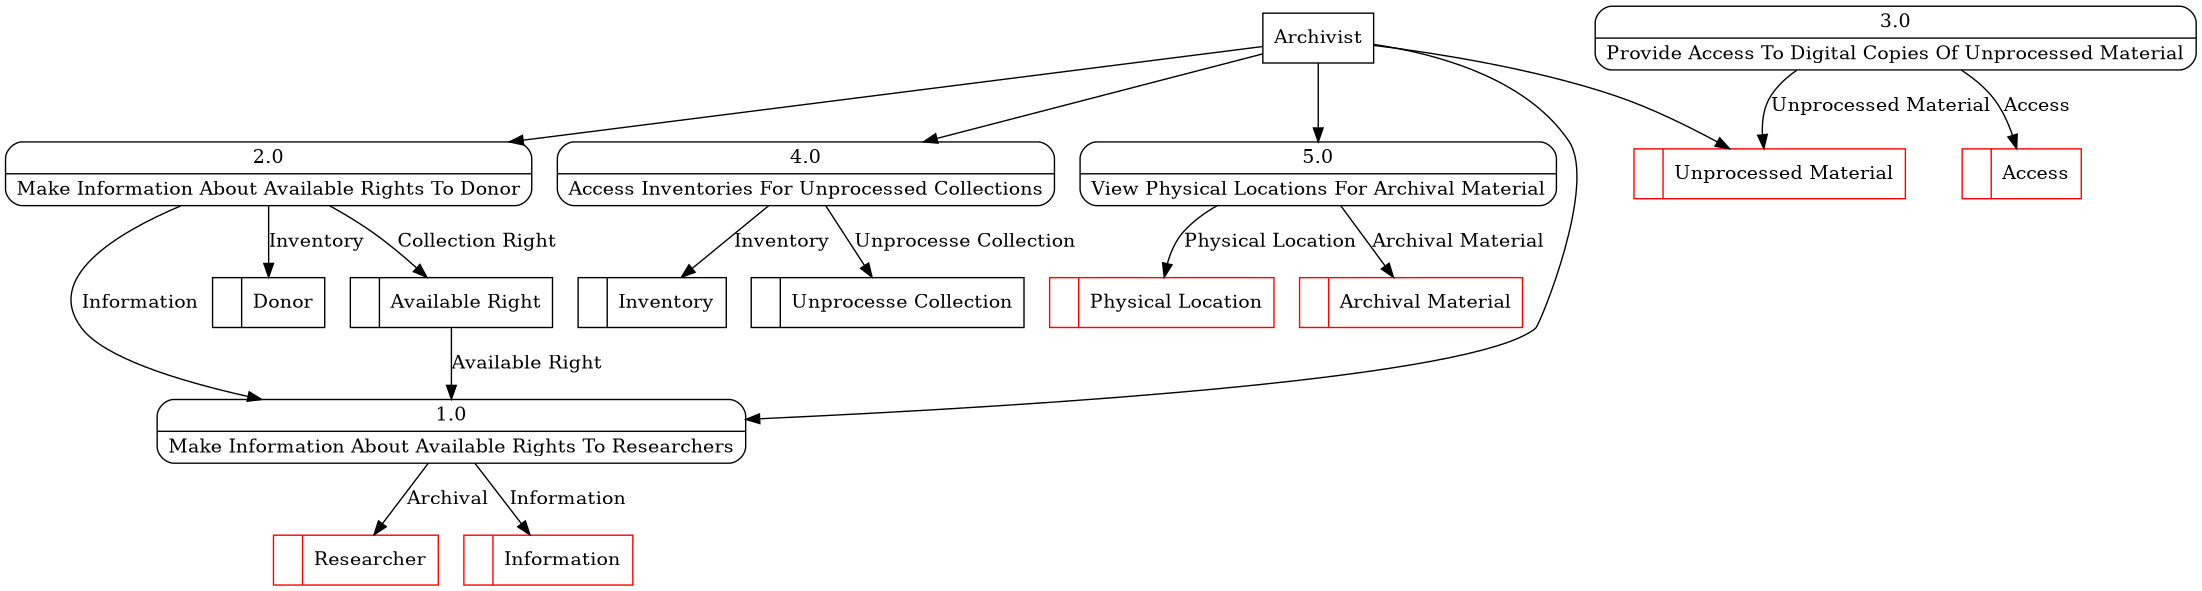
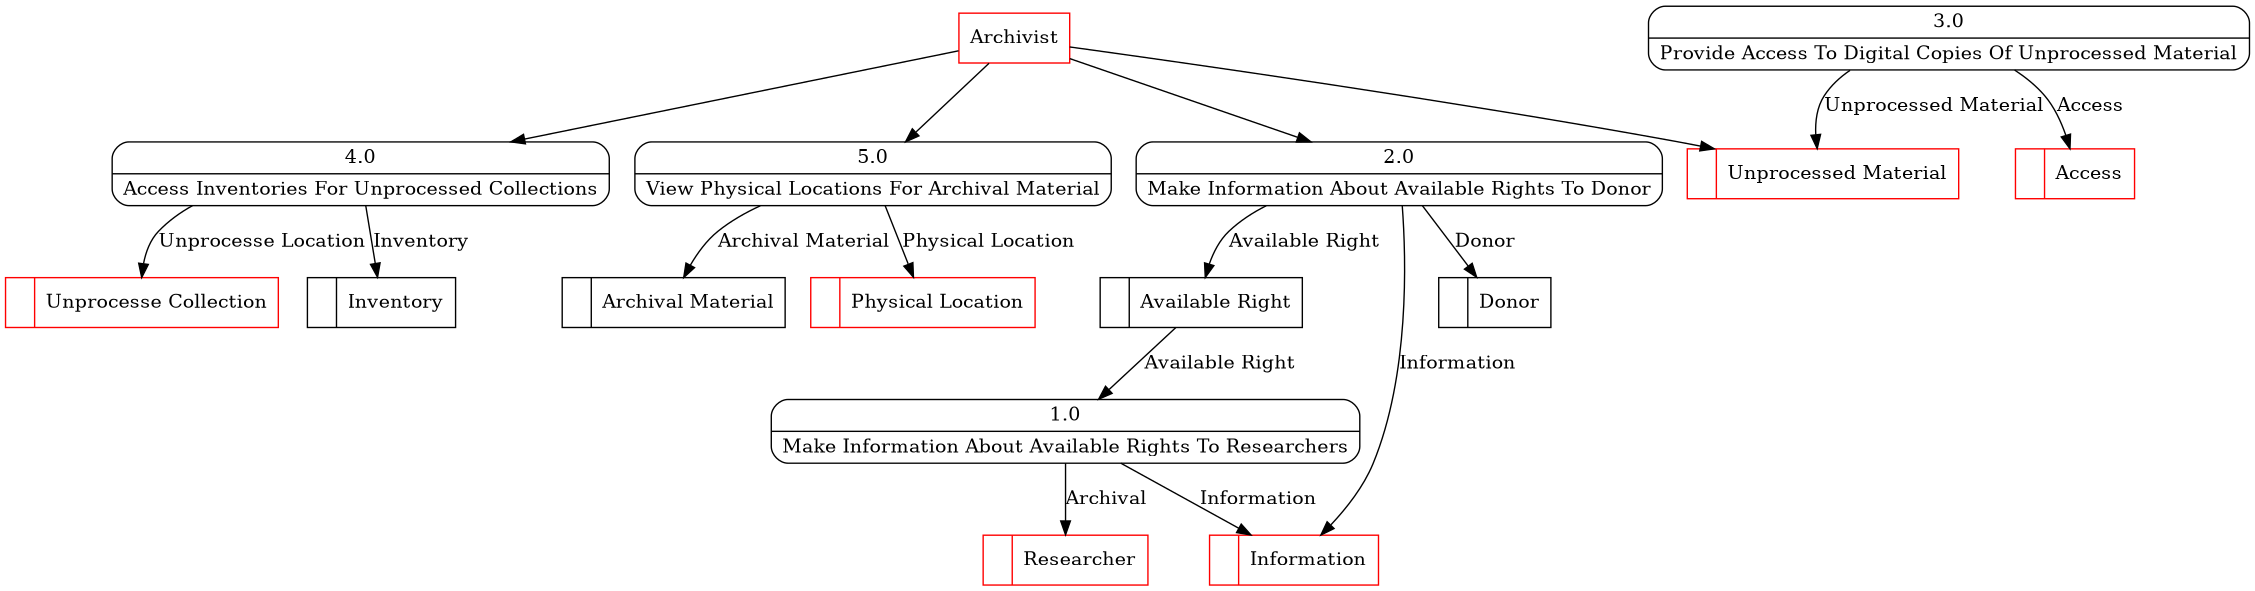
  digraph {
    node [shape=record]
    n1 [color=red label="<f0>  |<f1> Researcher "]
    n2 [color=red label="<f0>  |<f1> Information "]
    n3 [label="<f0>  |<f1> Available Right "]
    n4 [label="{<f0> 1.0|<f1> Make Information About Available Rights To Researchers }" shape=Mrecord]
    n5 [label="<f0>  |<f1> Donor "]
    n6 [color=red label="<f0>  |<f1> Unprocessed Material "]
    n7 [color=red label="<f0>  |<f1> Access "]
-   n8 [color=black label="<f0>  |<f1> Unprocesse Collection "]
+   n8 [color=red label="<f0>  |<f1> Unprocesse Collection "]
    n9 [label="<f0>  |<f1> Inventory "]
-   n10 [color=red label="<f0>  |<f1> Archival Material "]
+   n10 [color=black label="<f0>  |<f1> Archival Material "]
    n11 [color=red label="<f0>  |<f1> Physical Location "]
-   n12 [label=Archivist shape=box]
+   n12 [label=Archivist shape=box color=red]
    n13 [label="{<f0> 2.0|<f1> Make Information About Available Rights To Donor }" shape=Mrecord]
    n14 [label="{<f0> 4.0|<f1> Access Inventories For Unprocessed Collections }" shape=Mrecord]
    n15 [label="{<f0> 5.0|<f1> View Physical Locations For Archival Material }" shape=Mrecord]
    n16 [label="{<f0> 3.0|<f1> Provide Access To Digital Copies Of Unprocessed Material }" shape=Mrecord]
    n3 -> n4 [label="Available Right"]
    n4 -> n1 [label=Archival]
    n4 -> n2 [label=Information]
-   n12 -> n4
    n12 -> n6
    n12 -> n13
    n12 -> n14
    n12 -> n15
-   n13 -> n4 [label=Information]
-   n13 -> n3 [label="Collection Right"]
-   n13 -> n5 [label=Inventory]
-   n14 -> n8 [label="Unprocesse Collection"]
+   n13 -> n2 [label=Information]
+   n13 -> n3 [label="Available Right"]
+   n13 -> n5 [label=Donor]
+   n14 -> n8 [label="Unprocesse Location"]
    n14 -> n9 [label=Inventory]
    n15 -> n10 [label="Archival Material"]
    n15 -> n11 [label="Physical Location"]
    n16 -> n6 [label="Unprocessed Material"]
    n16 -> n7 [label=Access]
  }
